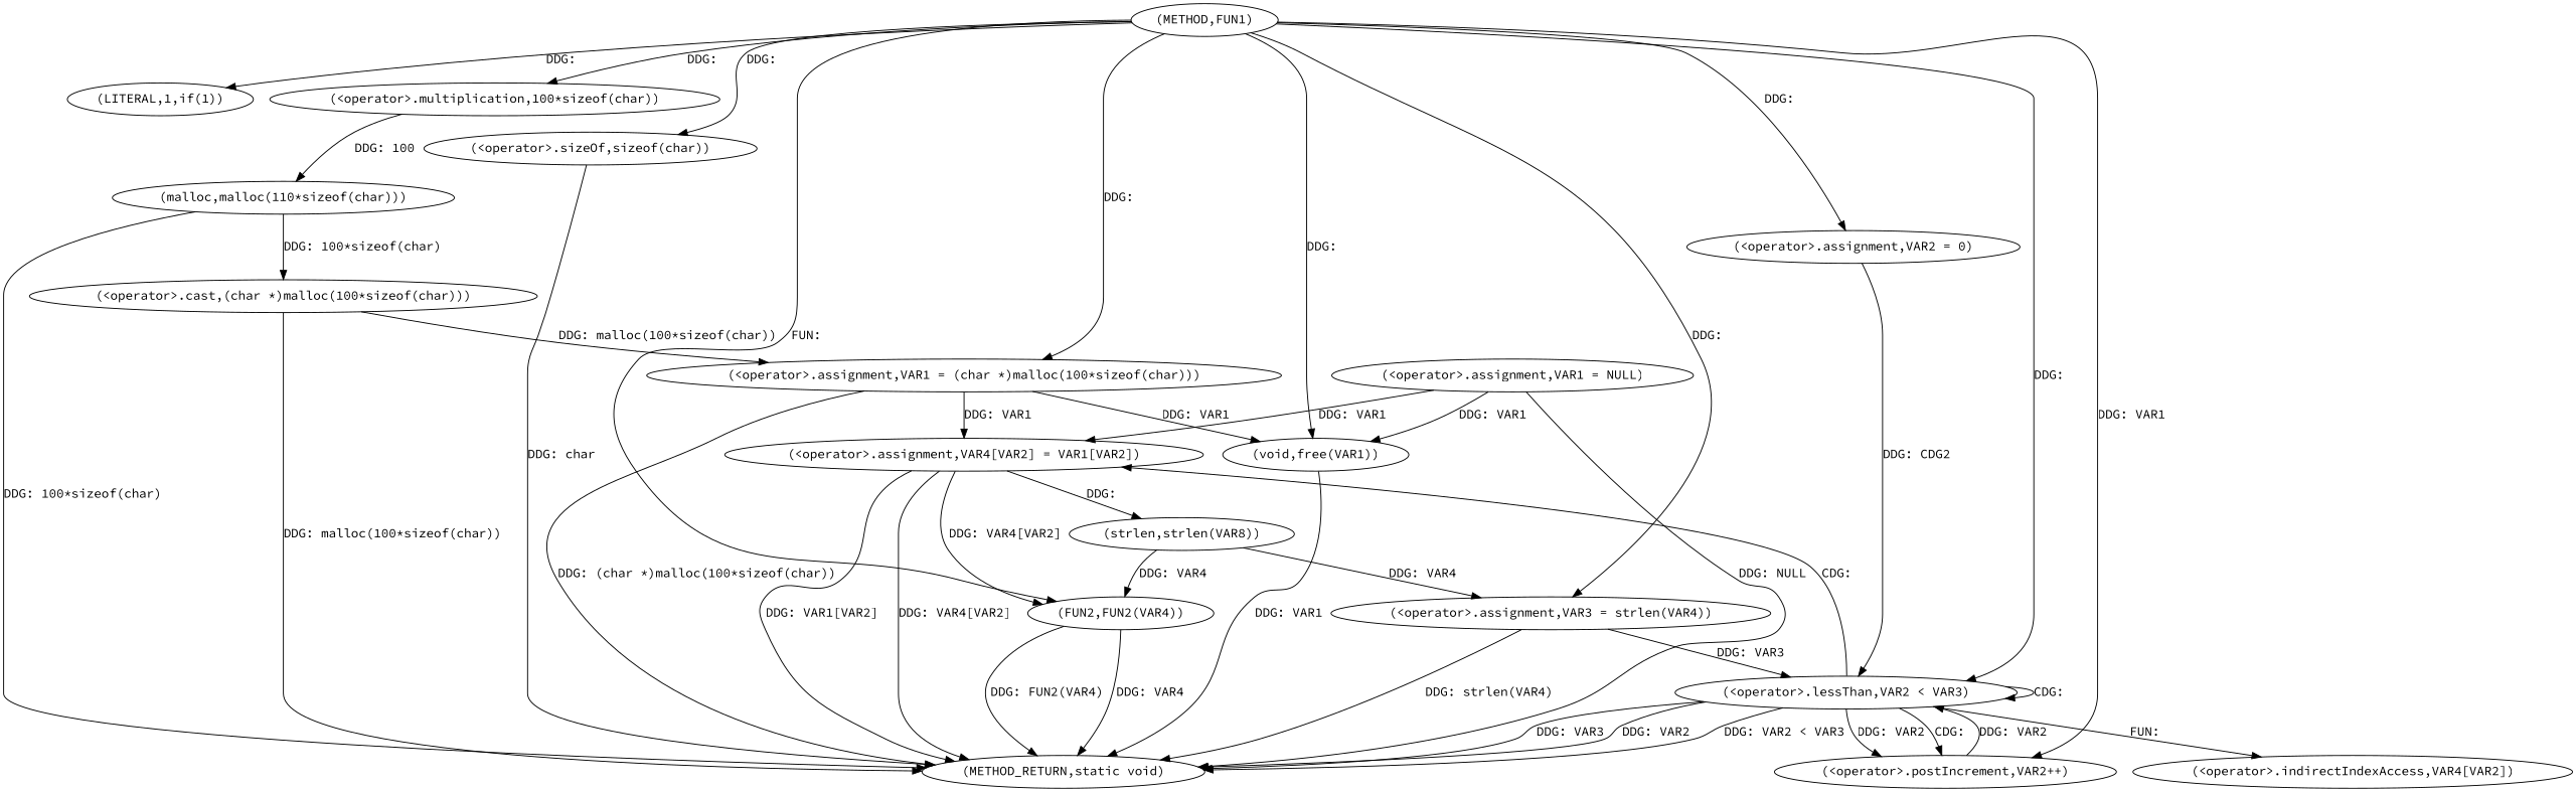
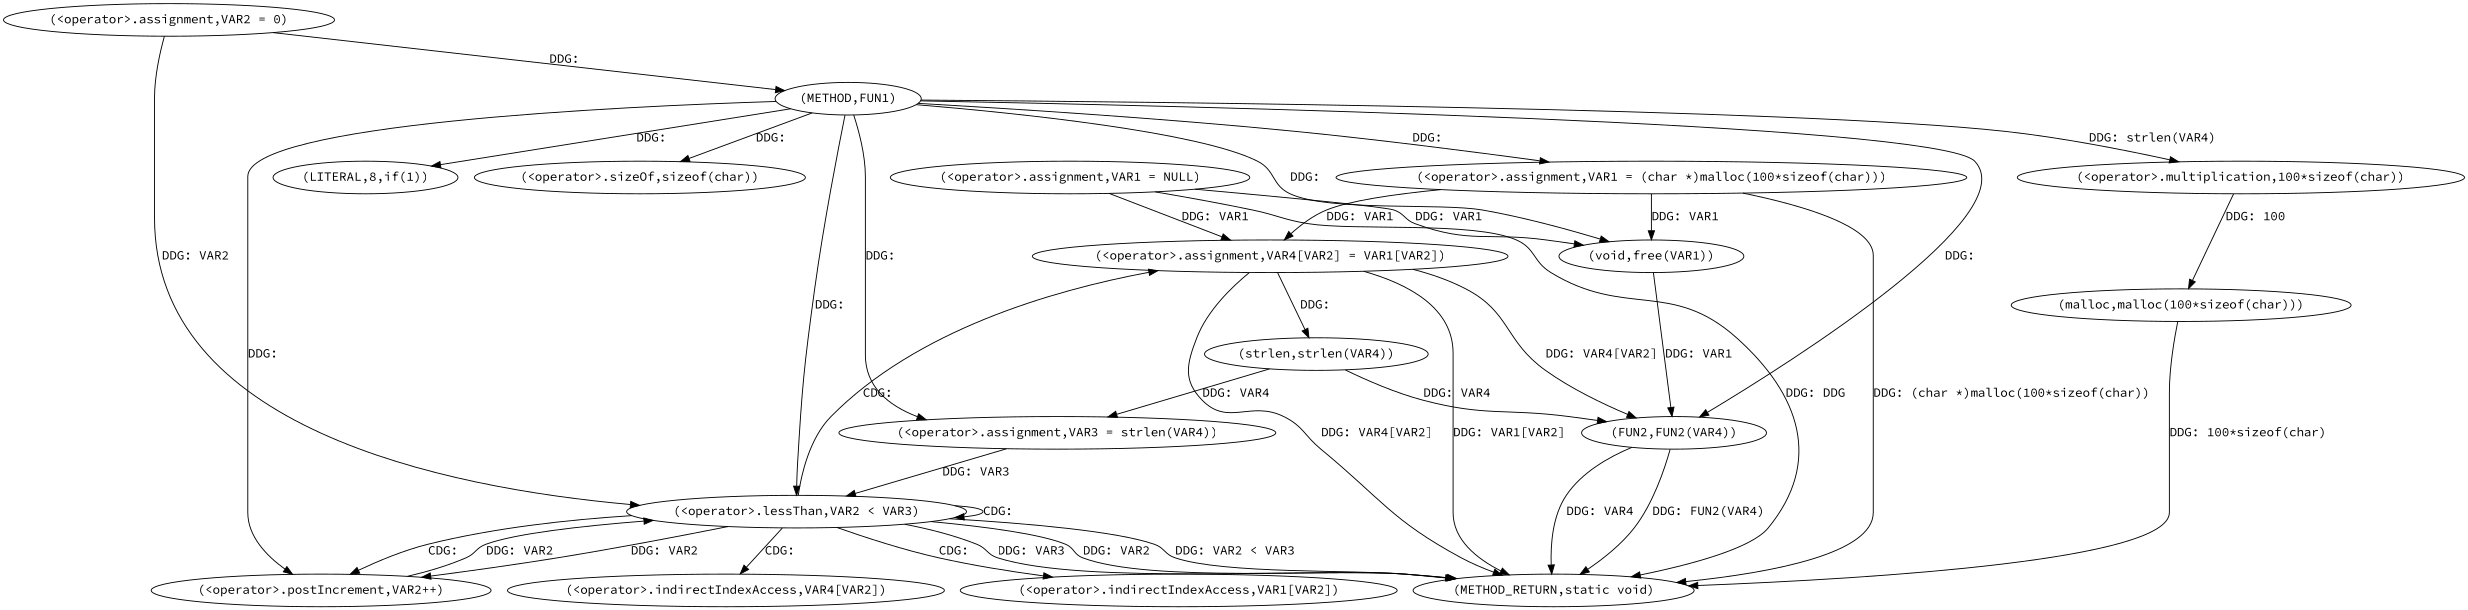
  digraph {
    fontname="Source Code Pro"
    node [fontname="Source Code Pro"]
    edge [fontname="Source Code Pro"]
    n1 [label="(METHOD,FUN1)"]
-   n2 [label="(LITERAL,1,if(1))"]
+   n2 [label="(LITERAL,8,if(1))"]
    n3 [label="(<operator>.assignment,VAR1 = (char *)malloc(100*sizeof(char)))"]
    n4 [label="(<operator>.multiplication,100*sizeof(char))"]
    n5 [label="(<operator>.sizeOf,sizeof(char))"]
    n6 [label="(<operator>.assignment,VAR3 = strlen(VAR4))"]
    n7 [label="(<operator>.assignment,VAR2 = 0)"]
    n8 [label="(<operator>.lessThan,VAR2 < VAR3)"]
    n9 [label="(<operator>.postIncrement,VAR2++)"]
    n10 [label="(FUN2,FUN2(VAR4))"]
    n11 [label="(void,free(VAR1))"]
    n12 [label="(<operator>.assignment,VAR1 = NULL)"]
    n13 [label="(METHOD_RETURN,static void)"]
    n14 [label="(<operator>.assignment,VAR4[VAR2] = VAR1[VAR2])"]
-   n15 [label="(malloc,malloc(110*sizeof(char)))"]
-   n16 [label="(strlen,strlen(VAR8))"]
+   n15 [label="(malloc,malloc(100*sizeof(char)))"]
+   n16 [label="(strlen,strlen(VAR4))"]
    n17 [label="(<operator>.indirectIndexAccess,VAR4[VAR2])"]
-   n19 [label="(<operator>.cast,(char *)malloc(100*sizeof(char)))"]
+   n18 [label="(<operator>.indirectIndexAccess,VAR1[VAR2])"]
    n1 -> n2 [label="DDG: "]
    n1 -> n3 [label="DDG: "]
-   n1 -> n4 [label="DDG: "]
+   n1 -> n4 [label="DDG: strlen(VAR4)"]
    n1 -> n5 [label="DDG: "]
    n1 -> n6 [label="DDG: "]
-   n1 -> n7 [label="DDG: "]
+   n7 -> n1 [label="DDG: "]
    n1 -> n8 [label="DDG: "]
-   n1 -> n9 [label="DDG: VAR1"]
-   n1 -> n10 [label="FUN: "]
+   n1 -> n9 [label="DDG: "]
+   n1 -> n10 [label="DDG: "]
    n1 -> n11 [label="DDG: "]
    n3 -> n11 [label="DDG: VAR1"]
    n3 -> n13 [label="DDG: (char *)malloc(100*sizeof(char))"]
    n3 -> n14 [label="DDG: VAR1"]
    n4 -> n15 [label="DDG: 100"]
-   n5 -> n13 [label="DDG: char"]
    n6 -> n8 [label="DDG: VAR3"]
-   n6 -> n13 [label="DDG: strlen(VAR4)"]
-   n7 -> n8 [label="DDG: CDG2"]
+   n7 -> n8 [label="DDG: VAR2"]
    n8 -> n8 [label="CDG: "]
    n8 -> n9 [label="DDG: VAR2"]
    n8 -> n9 [label="CDG: "]
    n8 -> n13 [label="DDG: VAR2 < VAR3"]
    n8 -> n13 [label="DDG: VAR3"]
    n8 -> n13 [label="DDG: VAR2"]
    n8 -> n14 [label="CDG: "]
-   n8 -> n17 [label="FUN: "]
+   n8 -> n17 [label="CDG: "]
+   n8 -> n18 [label="CDG: "]
    n9 -> n8 [label="DDG: VAR2"]
    n10 -> n13 [label="DDG: VAR4"]
    n10 -> n13 [label="DDG: FUN2(VAR4)"]
-   n11 -> n13 [label="DDG: VAR1"]
+   n11 -> n10 [label="DDG: VAR1"]
    n12 -> n11 [label="DDG: VAR1"]
-   n12 -> n13 [label="DDG: NULL"]
+   n12 -> n13 [label="DDG: DDG"]
    n12 -> n14 [label="DDG: VAR1"]
    n14 -> n10 [label="DDG: VAR4[VAR2]"]
    n14 -> n13 [label="DDG: VAR1[VAR2]"]
    n14 -> n13 [label="DDG: VAR4[VAR2]"]
    n14 -> n16 [label="DDG: "]
    n15 -> n13 [label="DDG: 100*sizeof(char)"]
-   n15 -> n19 [label="DDG: 100*sizeof(char)"]
    n16 -> n6 [label="DDG: VAR4"]
    n16 -> n10 [label="DDG: VAR4"]
-   n19 -> n3 [label="DDG: malloc(100*sizeof(char))"]
-   n19 -> n13 [label="DDG: malloc(100*sizeof(char))"]
  }
